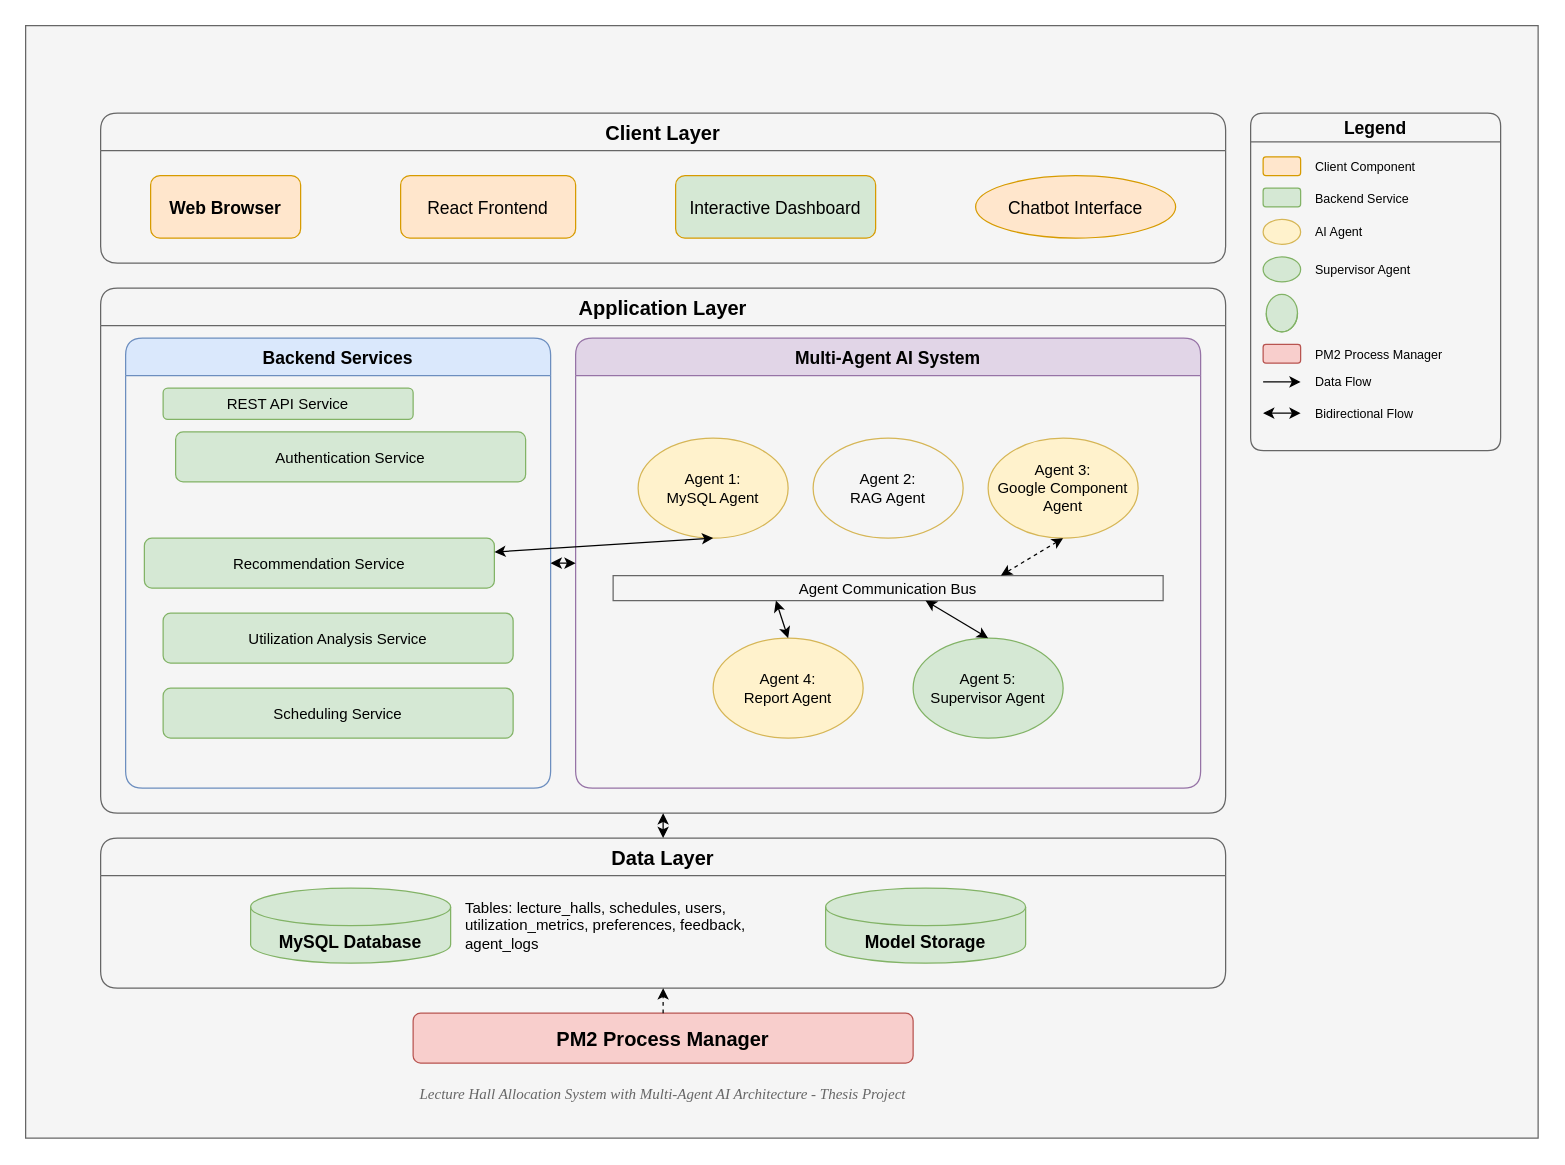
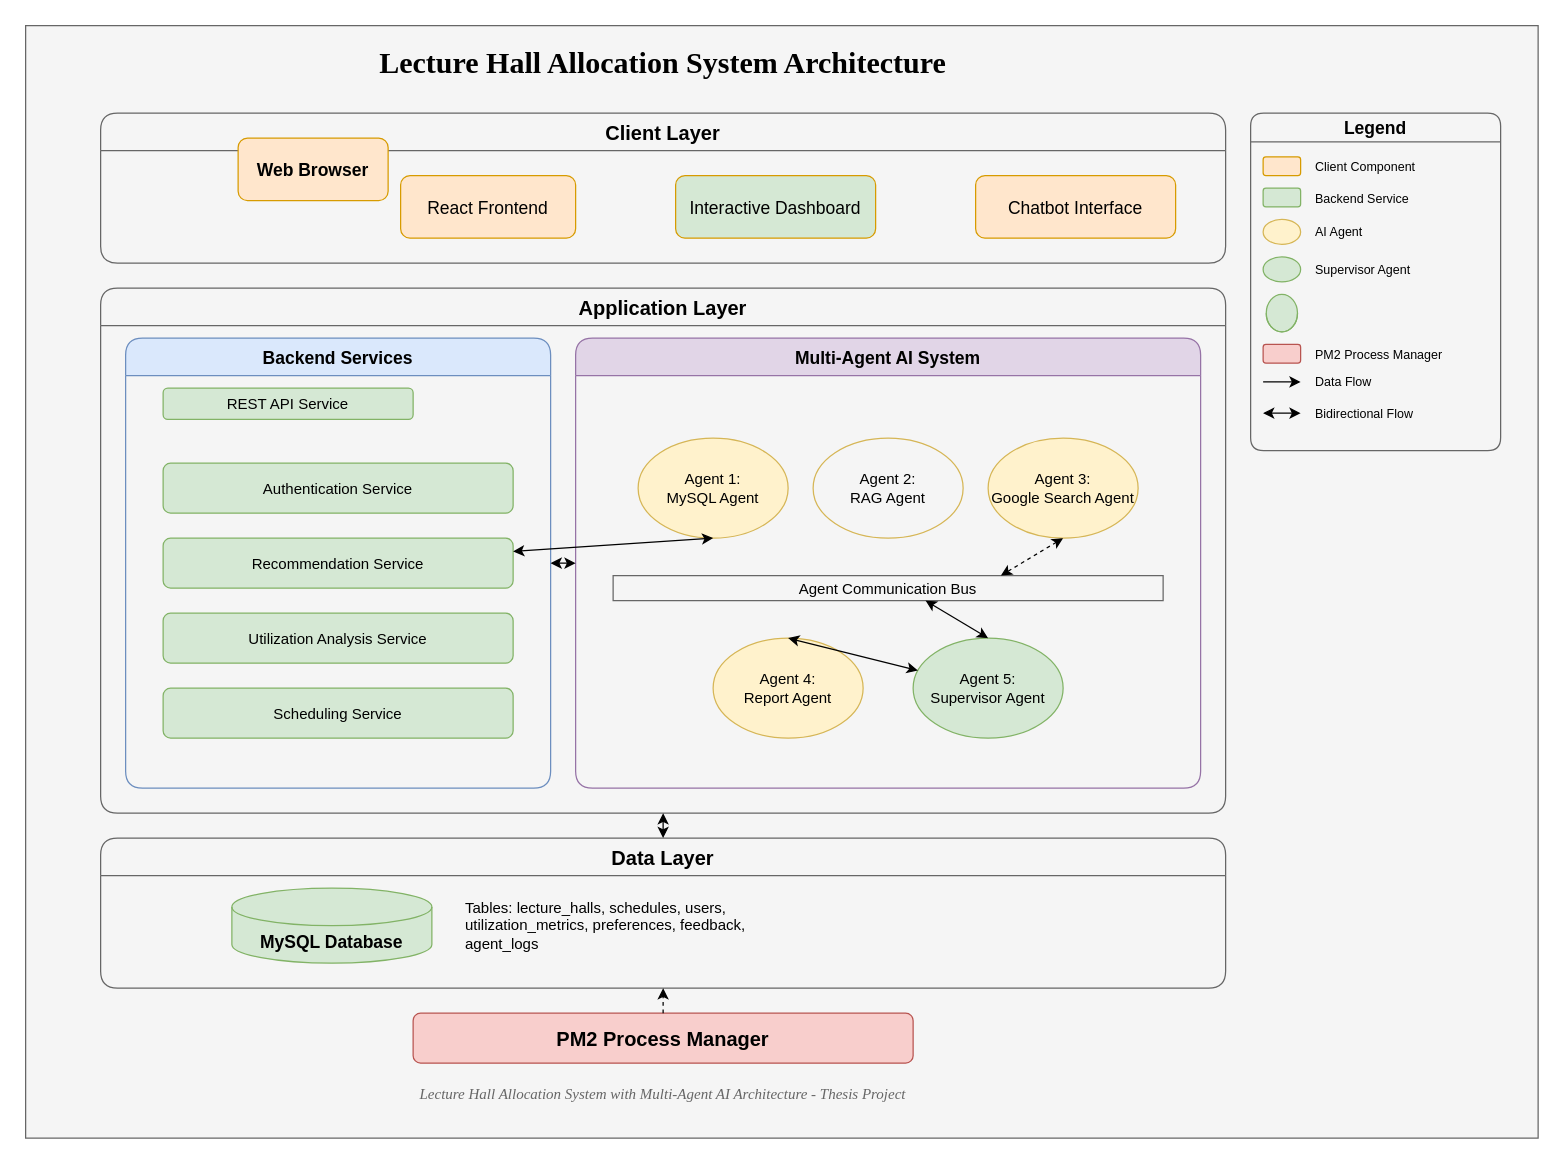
  <mxCell id="0" />
  <mxCell id="1" parent="0" />
  <mxCell id="2" value="" style="rounded=0;whiteSpace=wrap;html=1;fillColor=#f5f5f5;strokeColor=#666666;fontColor=#333333;" vertex="1" parent="1"><mxGeometry x="20" y="20" width="1210" height="890" as="geometry" /></mxCell>
+ <mxCell id="3" value="Lecture Hall Allocation System Architecture" style="text;html=1;strokeColor=none;fillColor=none;align=center;verticalAlign=middle;whiteSpace=wrap;rounded=0;fontSize=24;fontStyle=1;fontFamily=Georgia;" parent="1" vertex="1"><mxGeometry x="180" y="30" width="700" height="40" as="geometry" /></mxCell>
  <mxCell id="4" value="Client Layer" style="swimlane;fontSize=16;fontStyle=1;fillColor=#f5f5f5;strokeColor=#666666;rounded=1;startSize=30;fontFamily=Arial;" parent="1" vertex="1"><mxGeometry x="80" y="90" width="900" height="120" as="geometry" /></mxCell>
- <mxCell id="5" value="Web Browser" style="rounded=1;fillColor=#ffe6cc;strokeColor=#d79b00;fontStyle=1;fontSize=14;fontFamily=Arial;" parent="4" vertex="1"><mxGeometry x="40" y="50" width="120" height="50" as="geometry" /></mxCell>
+ <mxCell id="5" value="Web Browser" style="rounded=1;fillColor=#ffe6cc;strokeColor=#d79b00;fontStyle=1;fontSize=14;fontFamily=Arial;" parent="4" vertex="1"><mxGeometry x="110" y="20" width="120" height="50" as="geometry" /></mxCell>
  <mxCell id="6" value="React Frontend" style="rounded=1;fillColor=#ffe6cc;strokeColor=#d79b00;fontSize=14;fontFamily=Arial;" parent="4" vertex="1"><mxGeometry x="240" y="50" width="140" height="50" as="geometry" /></mxCell>
  <mxCell id="7" value="Interactive Dashboard" style="rounded=1;fillColor=#d5e8d4;strokeColor=#d79b00;fontSize=14;fontFamily=Arial;" parent="4" vertex="1"><mxGeometry x="460" y="50" width="160" height="50" as="geometry" /></mxCell>
- <mxCell id="8" value="Chatbot Interface" style="ellipse;fillColor=#ffe6cc;strokeColor=#d79b00;fontSize=14;fontFamily=Arial;" parent="4" vertex="1"><mxGeometry x="700" y="50" width="160" height="50" as="geometry" /></mxCell>
+ <mxCell id="8" value="Chatbot Interface" style="rounded=1;fillColor=#ffe6cc;strokeColor=#d79b00;fontSize=14;fontFamily=Arial;" parent="4" vertex="1"><mxGeometry x="700" y="50" width="160" height="50" as="geometry" /></mxCell>
  <mxCell id="9" value="Application Layer" style="swimlane;fontSize=16;fontStyle=1;fillColor=#f5f5f5;strokeColor=#666666;rounded=1;startSize=30;fontFamily=Arial;" parent="1" vertex="1"><mxGeometry x="80" y="230" width="900" height="420" as="geometry" /></mxCell>
  <mxCell id="10" value="Backend Services" style="swimlane;fontSize=14;fontStyle=1;fillColor=#dae8fc;strokeColor=#6c8ebf;rounded=1;startSize=30;fontFamily=Arial;" parent="9" vertex="1"><mxGeometry x="20" y="40" width="340" height="360" as="geometry" /></mxCell>
  <mxCell id="11" value="REST API Service" style="rounded=1;fillColor=#d5e8d4;strokeColor=#82b366;fontSize=12;fontFamily=Arial;" parent="10" vertex="1"><mxGeometry x="30" y="40" width="200" height="25" as="geometry" /></mxCell>
- <mxCell id="12" value="Authentication Service" style="rounded=1;fillColor=#d5e8d4;strokeColor=#82b366;fontSize=12;fontFamily=Arial;" parent="10" vertex="1"><mxGeometry x="40" y="75" width="280" height="40" as="geometry" /></mxCell>
- <mxCell id="13" value="Recommendation Service" style="rounded=1;fillColor=#d5e8d4;strokeColor=#82b366;fontSize=12;fontFamily=Arial;" parent="10" vertex="1"><mxGeometry x="15" y="160" width="280" height="40" as="geometry" /></mxCell>
+ <mxCell id="12" value="Authentication Service" style="rounded=1;fillColor=#d5e8d4;strokeColor=#82b366;fontSize=12;fontFamily=Arial;" parent="10" vertex="1"><mxGeometry x="30" y="100" width="280" height="40" as="geometry" /></mxCell>
+ <mxCell id="13" value="Recommendation Service" style="rounded=1;fillColor=#d5e8d4;strokeColor=#82b366;fontSize=12;fontFamily=Arial;" parent="10" vertex="1"><mxGeometry x="30" y="160" width="280" height="40" as="geometry" /></mxCell>
  <mxCell id="14" value="Utilization Analysis Service" style="rounded=1;fillColor=#d5e8d4;strokeColor=#82b366;fontSize=12;fontFamily=Arial;" parent="10" vertex="1"><mxGeometry x="30" y="220" width="280" height="40" as="geometry" /></mxCell>
  <mxCell id="15" value="Scheduling Service" style="rounded=1;fillColor=#d5e8d4;strokeColor=#82b366;fontSize=12;fontFamily=Arial;" parent="10" vertex="1"><mxGeometry x="30" y="280" width="280" height="40" as="geometry" /></mxCell>
  <mxCell id="16" value="Multi-Agent AI System" style="swimlane;fontSize=14;fontStyle=1;fillColor=#e1d5e7;strokeColor=#9673a6;rounded=1;startSize=30;fontFamily=Arial;" parent="9" vertex="1"><mxGeometry x="380" y="40" width="500" height="360" as="geometry" /></mxCell>
  <mxCell id="17" value="Agent Communication Bus" style="rounded=0;fillColor=#f5f5f5;strokeColor=#666666;fontSize=12;fontFamily=Arial;" parent="16" vertex="1"><mxGeometry x="30" y="190" width="440" height="20" as="geometry" /></mxCell>
  <mxCell id="18" value="Agent 1:&#10;MySQL Agent" style="ellipse;whiteSpace=wrap;html=1;fillColor=#fff2cc;strokeColor=#d6b656;fontSize=12;fontFamily=Arial;" parent="16" vertex="1"><mxGeometry x="50" y="80" width="120" height="80" as="geometry" /></mxCell>
  <mxCell id="19" value="Agent 2:&#10;RAG Agent" style="ellipse;whiteSpace=wrap;html=1;fillColor=#f5f5f5;strokeColor=#d6b656;fontSize=12;fontFamily=Arial;" parent="16" vertex="1"><mxGeometry x="190" y="80" width="120" height="80" as="geometry" /></mxCell>
- <mxCell id="20" value="Agent 3:&#10;Google Component Agent" style="ellipse;whiteSpace=wrap;html=1;fillColor=#fff2cc;strokeColor=#d6b656;fontSize=12;fontFamily=Arial;" parent="16" vertex="1"><mxGeometry x="330" y="80" width="120" height="80" as="geometry" /></mxCell>
+ <mxCell id="20" value="Agent 3:&#10;Google Search Agent" style="ellipse;whiteSpace=wrap;html=1;fillColor=#fff2cc;strokeColor=#d6b656;fontSize=12;fontFamily=Arial;" parent="16" vertex="1"><mxGeometry x="330" y="80" width="120" height="80" as="geometry" /></mxCell>
  <mxCell id="21" value="Agent 4:&#10;Report Agent" style="ellipse;whiteSpace=wrap;html=1;fillColor=#fff2cc;strokeColor=#d6b656;fontSize=12;fontFamily=Arial;" parent="16" vertex="1"><mxGeometry x="110" y="240" width="120" height="80" as="geometry" /></mxCell>
  <mxCell id="22" value="Agent 5:&#10;Supervisor Agent" style="ellipse;whiteSpace=wrap;html=1;fillColor=#d5e8d4;strokeColor=#82b366;fontSize=12;fontFamily=Arial;" parent="16" vertex="1"><mxGeometry x="270" y="240" width="120" height="80" as="geometry" /></mxCell>
  <mxCell id="23" value="" style="endArrow=classic;startArrow=classic;html=1;rounded=0;exitX=0.5;exitY=1;exitDx=0;exitDy=0;" parent="16" source="18" target="13" edge="1"><mxGeometry width="50" height="50" relative="1" as="geometry"><mxPoint x="250" y="230" as="sourcePoint" /><mxPoint x="300" y="180" as="targetPoint" /></mxGeometry></mxCell>
  <mxCell id="24" value="" style="endArrow=classic;startArrow=classic;html=1;rounded=0;exitX=0.5;exitY=1;exitDx=0;exitDy=0;entryX=0.705;entryY=0;entryDx=0;entryDy=0;entryPerimeter=0;dashed=1;" parent="16" source="20" target="17" edge="1"><mxGeometry width="50" height="50" relative="1" as="geometry"><mxPoint x="250" y="230" as="sourcePoint" /><mxPoint x="300" y="180" as="targetPoint" /></mxGeometry></mxCell>
- <mxCell id="25" value="" style="endArrow=classic;startArrow=classic;html=1;rounded=0;exitX=0.5;exitY=0;exitDx=0;exitDy=0;entryX=0.296;entryY=1;entryDx=0;entryDy=0;entryPerimeter=0;" parent="16" source="21" target="17" edge="1"><mxGeometry width="50" height="50" relative="1" as="geometry"><mxPoint x="250" y="230" as="sourcePoint" /><mxPoint x="300" y="180" as="targetPoint" /></mxGeometry></mxCell>
+ <mxCell id="25" value="" style="endArrow=classic;startArrow=classic;html=1;rounded=0;exitX=0.5;exitY=0;exitDx=0;exitDy=0;" parent="16" source="21" target="22" edge="1"><mxGeometry width="50" height="50" relative="1" as="geometry"><mxPoint x="250" y="230" as="sourcePoint" /><mxPoint x="300" y="180" as="targetPoint" /></mxGeometry></mxCell>
  <mxCell id="26" value="" style="endArrow=classic;startArrow=classic;html=1;rounded=0;exitX=0.5;exitY=0;exitDx=0;exitDy=0;entryX=0.568;entryY=1;entryDx=0;entryDy=0;entryPerimeter=0;" parent="16" source="22" target="17" edge="1"><mxGeometry width="50" height="50" relative="1" as="geometry"><mxPoint x="250" y="230" as="sourcePoint" /><mxPoint x="300" y="180" as="targetPoint" /></mxGeometry></mxCell>
  <mxCell id="27" value="Data Layer" style="swimlane;fontSize=16;fontStyle=1;fillColor=#f5f5f5;strokeColor=#666666;rounded=1;startSize=30;fontFamily=Arial;" parent="1" vertex="1"><mxGeometry x="80" y="670" width="900" height="120" as="geometry" /></mxCell>
- <mxCell id="28" value="MySQL Database" style="shape=cylinder3;whiteSpace=wrap;html=1;boundedLbl=1;rounded=0;fillColor=#d5e8d4;strokeColor=#82b366;fontStyle=1;fontSize=14;fontFamily=Arial;" parent="27" vertex="1"><mxGeometry x="120" y="40" width="160" height="60" as="geometry" /></mxCell>
+ <mxCell id="28" value="MySQL Database" style="shape=cylinder3;whiteSpace=wrap;html=1;boundedLbl=1;rounded=0;fillColor=#d5e8d4;strokeColor=#82b366;fontStyle=1;fontSize=14;fontFamily=Arial;" parent="27" vertex="1"><mxGeometry x="105" y="40" width="160" height="60" as="geometry" /></mxCell>
  <mxCell id="29" value="Tables: lecture_halls, schedules, users,&#10;utilization_metrics, preferences, feedback, agent_logs" style="text;html=1;strokeColor=none;fillColor=none;align=left;verticalAlign=middle;whiteSpace=wrap;rounded=0;fontSize=12;fontFamily=Arial;" parent="27" vertex="1"><mxGeometry x="290" y="50" width="260" height="40" as="geometry" /></mxCell>
- <mxCell id="30" value="Model Storage" style="shape=cylinder3;whiteSpace=wrap;html=1;boundedLbl=1;rounded=0;fillColor=#d5e8d4;strokeColor=#82b366;fontStyle=1;fontSize=14;fontFamily=Arial;" parent="27" vertex="1"><mxGeometry x="580" y="40" width="160" height="60" as="geometry" /></mxCell>
  <mxCell id="31" value="PM2 Process Manager" style="rounded=1;fillColor=#f8cecc;strokeColor=#b85450;fontStyle=1;fontSize=16;fontFamily=Arial;" parent="1" vertex="1"><mxGeometry x="330" y="810" width="400" height="40" as="geometry" /></mxCell>
  <mxCell id="32" value="" style="endArrow=classic;startArrow=classic;html=1;rounded=0;exitX=0.5;exitY=0;exitDx=0;exitDy=0;entryX=0.5;entryY=1;entryDx=0;entryDy=0;" parent="1" source="27" target="9" edge="1"><mxGeometry width="50" height="50" relative="1" as="geometry"><mxPoint x="500" y="460" as="sourcePoint" /><mxPoint x="550" y="410" as="targetPoint" /></mxGeometry></mxCell>
  <mxCell id="33" value="" style="endArrow=classic;startArrow=classic;html=1;rounded=0;exitX=1;exitY=0.5;exitDx=0;exitDy=0;entryX=0;entryY=0.5;entryDx=0;entryDy=0;" parent="1" source="10" target="16" edge="1"><mxGeometry width="50" height="50" relative="1" as="geometry"><mxPoint x="500" y="460" as="sourcePoint" /><mxPoint x="550" y="410" as="targetPoint" /></mxGeometry></mxCell>
  <mxCell id="34" value="" style="endArrow=classic;html=1;rounded=0;exitX=0.5;exitY=0;exitDx=0;exitDy=0;entryX=0.5;entryY=1;entryDx=0;entryDy=0;dashed=1;" parent="1" source="31" target="27" edge="1"><mxGeometry width="50" height="50" relative="1" as="geometry"><mxPoint x="500" y="460" as="sourcePoint" /><mxPoint x="550" y="410" as="targetPoint" /></mxGeometry></mxCell>
  <mxCell id="35" value="Legend" style="swimlane;fontSize=14;fontStyle=1;fillColor=#f5f5f5;strokeColor=#666666;rounded=1;startSize=23;fontFamily=Arial;" parent="1" vertex="1"><mxGeometry x="1000" y="90" width="200" height="270" as="geometry" /></mxCell>
  <mxCell id="36" value="" style="rounded=1;fillColor=#ffe6cc;strokeColor=#d79b00;fontSize=12;fontFamily=Arial;" parent="35" vertex="1"><mxGeometry x="10" y="35" width="30" height="15" as="geometry" /></mxCell>
  <mxCell id="37" value="Client Component" style="text;html=1;strokeColor=none;fillColor=none;align=left;verticalAlign=middle;whiteSpace=wrap;rounded=0;fontSize=10;fontFamily=Arial;" parent="35" vertex="1"><mxGeometry x="50" y="32.5" width="140" height="20" as="geometry" /></mxCell>
  <mxCell id="38" value="" style="rounded=1;fillColor=#d5e8d4;strokeColor=#82b366;fontSize=12;fontFamily=Arial;" parent="35" vertex="1"><mxGeometry x="10" y="60" width="30" height="15" as="geometry" /></mxCell>
  <mxCell id="39" value="Backend Service" style="text;html=1;strokeColor=none;fillColor=none;align=left;verticalAlign=middle;whiteSpace=wrap;rounded=0;fontSize=10;fontFamily=Arial;" parent="35" vertex="1"><mxGeometry x="50" y="57.5" width="140" height="20" as="geometry" /></mxCell>
  <mxCell id="40" value="" style="ellipse;whiteSpace=wrap;html=1;fillColor=#fff2cc;strokeColor=#d6b656;fontSize=12;fontFamily=Arial;" parent="35" vertex="1"><mxGeometry x="10" y="85" width="30" height="20" as="geometry" /></mxCell>
  <mxCell id="41" value="AI Agent" style="text;html=1;strokeColor=none;fillColor=none;align=left;verticalAlign=middle;whiteSpace=wrap;rounded=0;fontSize=10;fontFamily=Arial;" parent="35" vertex="1"><mxGeometry x="50" y="85" width="140" height="20" as="geometry" /></mxCell>
  <mxCell id="42" value="" style="ellipse;whiteSpace=wrap;html=1;fillColor=#d5e8d4;strokeColor=#82b366;fontSize=12;fontFamily=Arial;" parent="35" vertex="1"><mxGeometry x="10" y="115" width="30" height="20" as="geometry" /></mxCell>
  <mxCell id="43" value="Supervisor Agent" style="text;html=1;strokeColor=none;fillColor=none;align=left;verticalAlign=middle;whiteSpace=wrap;rounded=0;fontSize=10;fontFamily=Arial;" parent="35" vertex="1"><mxGeometry x="50" y="115" width="140" height="20" as="geometry" /></mxCell>
  <mxCell id="44" value="" style="shape=cylinder3;whiteSpace=wrap;html=1;boundedLbl=1;rounded=0;fillColor=#d5e8d4;strokeColor=#82b366;fontSize=12;fontFamily=Arial;" parent="35" vertex="1"><mxGeometry x="12.5" y="145" width="25" height="30" as="geometry" /></mxCell>
  <mxCell id="45" value="" style="rounded=1;fillColor=#f8cecc;strokeColor=#b85450;fontSize=12;fontFamily=Arial;" parent="35" vertex="1"><mxGeometry x="10" y="185" width="30" height="15" as="geometry" /></mxCell>
  <mxCell id="46" value="PM2 Process Manager" style="text;html=1;strokeColor=none;fillColor=none;align=left;verticalAlign=middle;whiteSpace=wrap;rounded=0;fontSize=10;fontFamily=Arial;" parent="35" vertex="1"><mxGeometry x="50" y="182.5" width="140" height="20" as="geometry" /></mxCell>
  <mxCell id="47" value="" style="endArrow=classic;html=1;rounded=0;" parent="35" edge="1"><mxGeometry width="50" height="50" relative="1" as="geometry"><mxPoint x="10" y="215" as="sourcePoint" /><mxPoint x="40" y="215" as="targetPoint" /></mxGeometry></mxCell>
  <mxCell id="48" value="Data Flow" style="text;html=1;strokeColor=none;fillColor=none;align=left;verticalAlign=middle;whiteSpace=wrap;rounded=0;fontSize=10;fontFamily=Arial;" parent="35" vertex="1"><mxGeometry x="50" y="205" width="140" height="20" as="geometry" /></mxCell>
  <mxCell id="49" value="" style="endArrow=classic;startArrow=classic;html=1;rounded=0;" parent="35" edge="1"><mxGeometry width="50" height="50" relative="1" as="geometry"><mxPoint x="10" y="240" as="sourcePoint" /><mxPoint x="40" y="240" as="targetPoint" /></mxGeometry></mxCell>
  <mxCell id="50" value="Bidirectional Flow" style="text;html=1;strokeColor=none;fillColor=none;align=left;verticalAlign=middle;whiteSpace=wrap;rounded=0;fontSize=10;fontFamily=Arial;" parent="35" vertex="1"><mxGeometry x="50" y="230" width="140" height="20" as="geometry" /></mxCell>
  <mxCell id="51" value="Lecture Hall Allocation System with Multi-Agent AI Architecture - Thesis Project" style="text;html=1;strokeColor=none;fillColor=none;align=center;verticalAlign=middle;whiteSpace=wrap;rounded=0;fontSize=12;fontStyle=2;fontFamily=Georgia;fontColor=#666666;" parent="1" vertex="1"><mxGeometry x="230" y="860" width="600" height="30" as="geometry" /></mxCell>
